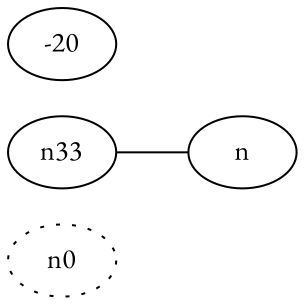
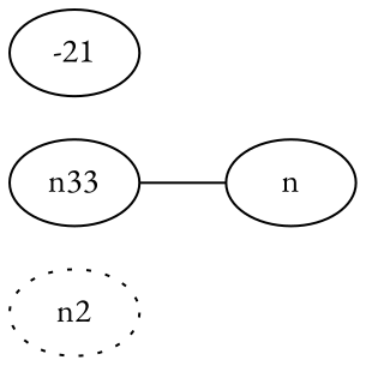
  graph {
    fontcolor=blue
    rankdir=LR
    fontname="EB Garamond"
    node [fontname="EB Garamond"]
-   n0 [fillcolor="#-107266" style=dotted]
+   n0 [fillcolor="#-107266" style=dotted label=n2]
    n33
    n
-   -20
+   -20 [label=-21]
    n33 -- n [fontname="EB Garamond"]
  }
